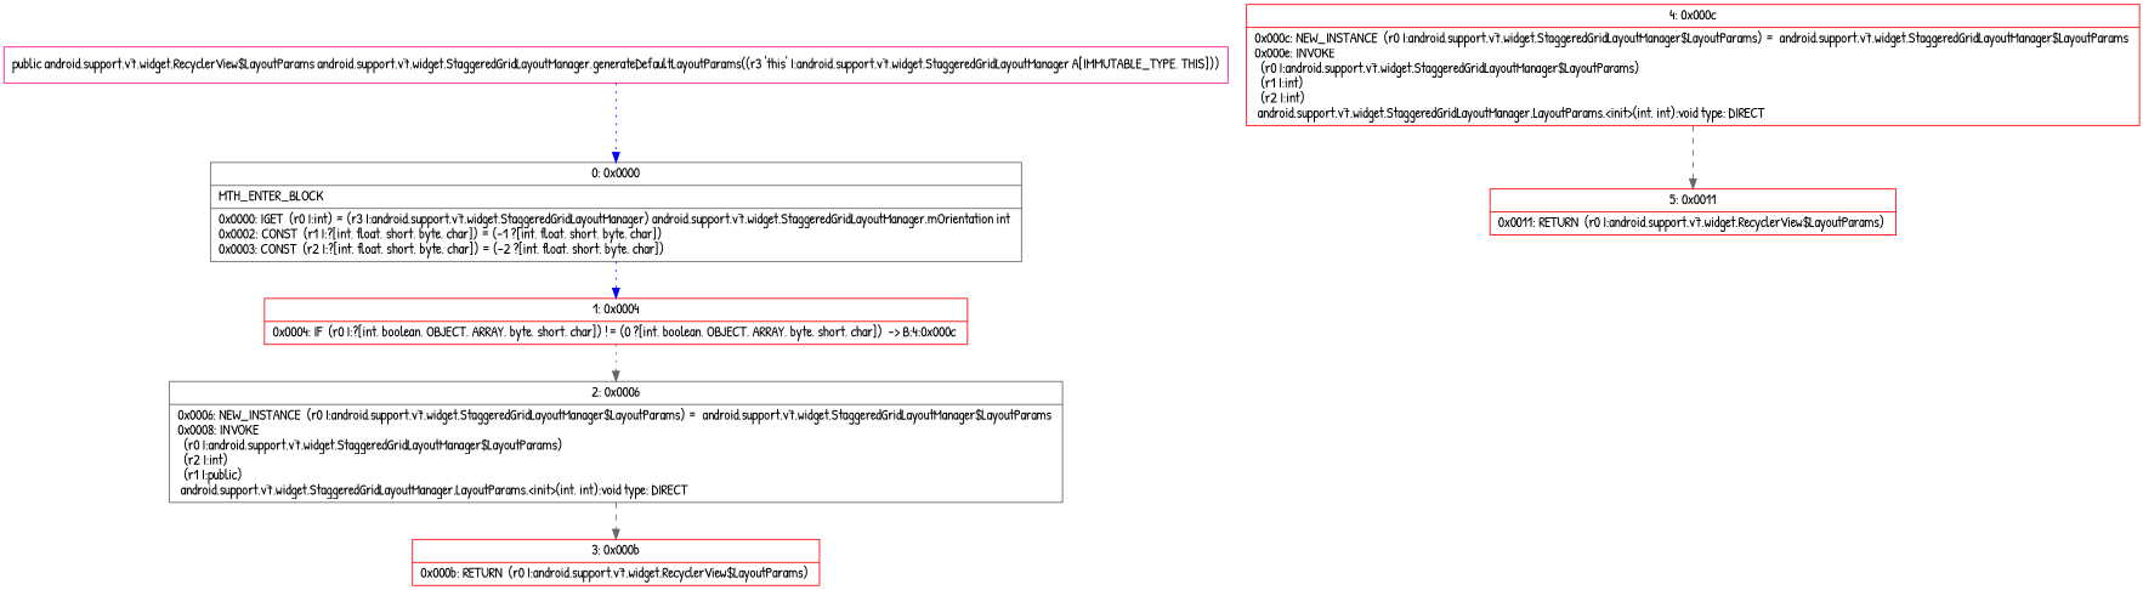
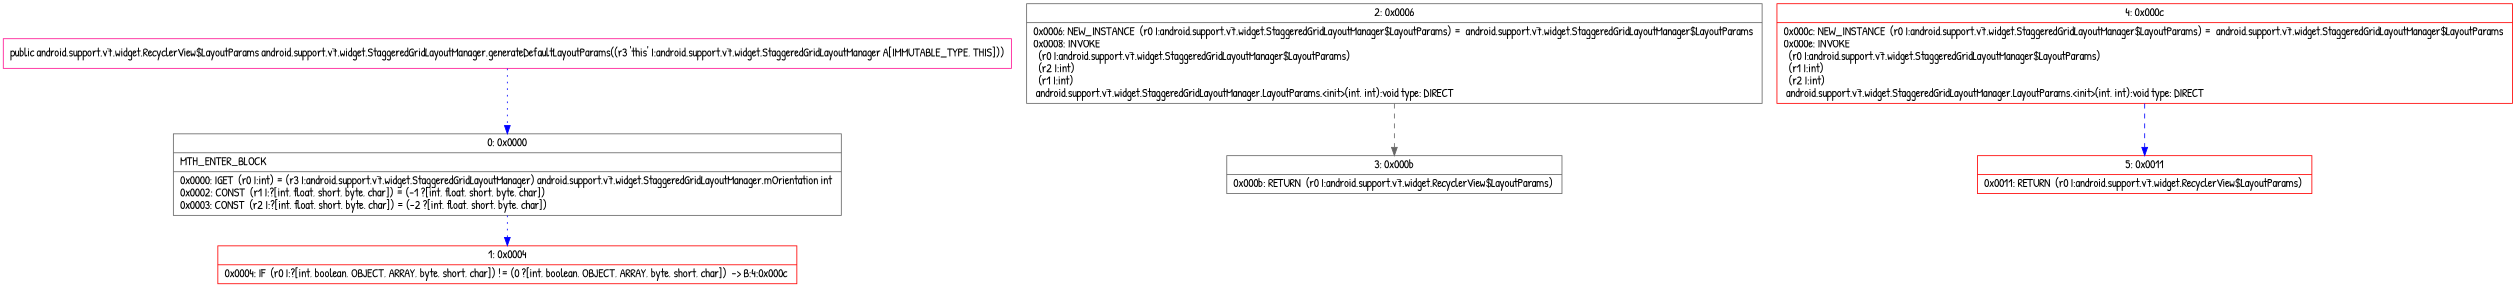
  digraph {
    fontname="Patrick Hand"
    node [color=gray40 fontname="Patrick Hand" shape=record]
    edge [color=gray40 fontname="Patrick Hand" style=dotted]
    n1 [label="{0\:\ 0x0000|MTH_ENTER_BLOCK\l|0x0000: IGET  (r0 I:int) = (r3 I:android.support.v7.widget.StaggeredGridLayoutManager) android.support.v7.widget.StaggeredGridLayoutManager.mOrientation int \l0x0002: CONST  (r1 I:?[int, float, short, byte, char]) = (\-1 ?[int, float, short, byte, char]) \l0x0003: CONST  (r2 I:?[int, float, short, byte, char]) = (\-2 ?[int, float, short, byte, char]) \l}"]
    n2 [color=red label="{1\:\ 0x0004|0x0004: IF  (r0 I:?[int, boolean, OBJECT, ARRAY, byte, short, char]) != (0 ?[int, boolean, OBJECT, ARRAY, byte, short, char])  \-\> B:4:0x000c \l}"]
-   n3 [label="{2\:\ 0x0006|0x0006: NEW_INSTANCE  (r0 I:android.support.v7.widget.StaggeredGridLayoutManager$LayoutParams) =  android.support.v7.widget.StaggeredGridLayoutManager$LayoutParams \l0x0008: INVOKE  \l  (r0 I:android.support.v7.widget.StaggeredGridLayoutManager$LayoutParams)\l  (r2 I:int)\l  (r1 I:public)\l android.support.v7.widget.StaggeredGridLayoutManager.LayoutParams.\<init\>(int, int):void type: DIRECT \l}"]
-   n4 [color=red label="{3\:\ 0x000b|0x000b: RETURN  (r0 I:android.support.v7.widget.RecyclerView$LayoutParams) \l}"]
+   n3 [label="{2\:\ 0x0006|0x0006: NEW_INSTANCE  (r0 I:android.support.v7.widget.StaggeredGridLayoutManager$LayoutParams) =  android.support.v7.widget.StaggeredGridLayoutManager$LayoutParams \l0x0008: INVOKE  \l  (r0 I:android.support.v7.widget.StaggeredGridLayoutManager$LayoutParams)\l  (r2 I:int)\l  (r1 I:int)\l android.support.v7.widget.StaggeredGridLayoutManager.LayoutParams.\<init\>(int, int):void type: DIRECT \l}"]
+   n4 [label="{3\:\ 0x000b|0x000b: RETURN  (r0 I:android.support.v7.widget.RecyclerView$LayoutParams) \l}"]
    n5 [color=red label="{4\:\ 0x000c|0x000c: NEW_INSTANCE  (r0 I:android.support.v7.widget.StaggeredGridLayoutManager$LayoutParams) =  android.support.v7.widget.StaggeredGridLayoutManager$LayoutParams \l0x000e: INVOKE  \l  (r0 I:android.support.v7.widget.StaggeredGridLayoutManager$LayoutParams)\l  (r1 I:int)\l  (r2 I:int)\l android.support.v7.widget.StaggeredGridLayoutManager.LayoutParams.\<init\>(int, int):void type: DIRECT \l}"]
    n6 [color=red label="{5\:\ 0x0011|0x0011: RETURN  (r0 I:android.support.v7.widget.RecyclerView$LayoutParams) \l}"]
    n7 [color=deeppink label="{public android.support.v7.widget.RecyclerView$LayoutParams android.support.v7.widget.StaggeredGridLayoutManager.generateDefaultLayoutParams((r3 'this' I:android.support.v7.widget.StaggeredGridLayoutManager A[IMMUTABLE_TYPE, THIS])) }"]
    n1 -> n2 [color=blue]
-   n2 -> n3
    n3 -> n4 [style=dashed]
-   n5 -> n6 [style=dashed]
+   n5 -> n6 [color=blue style=dashed]
    n7 -> n1 [color=blue]
  }
